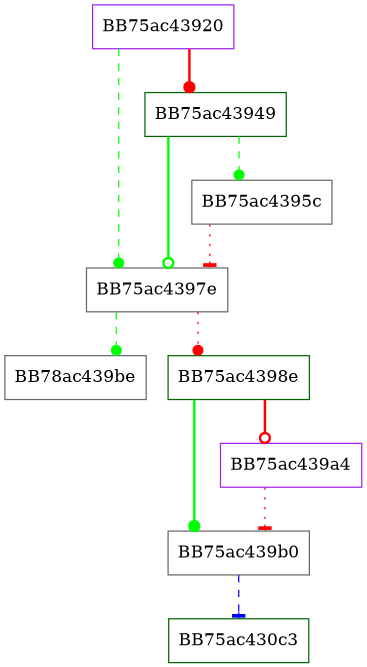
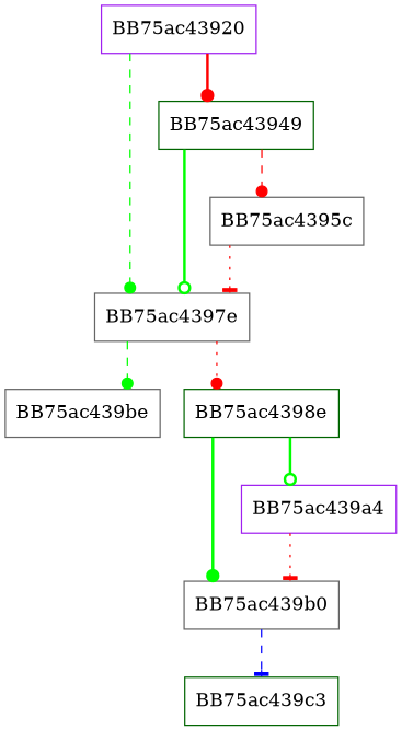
  digraph {
    splines=ortho
    node [color=gray40 shape=box]
    edge [arrowhead=dot color=red style=dashed]
    BB75ac43920 [color=purple]
    BB75ac4397e
    n3 [color=darkgreen label=BB75ac43949]
-   BB75ac439be [label=BB78ac439be]
+   BB75ac439be
    BB75ac4398e [color=darkgreen]
    BB75ac4395c
    BB75ac439b0
    BB75ac439a4 [color=purple]
-   BB75ac439c3 [color=darkgreen label=BB75ac430c3]
+   BB75ac439c3 [color=darkgreen]
    BB75ac43920 -> BB75ac4397e [color=green]
    BB75ac43920 -> n3 [style=bold]
    BB75ac4397e -> BB75ac439be [color=green]
    BB75ac4397e -> BB75ac4398e [style=dotted]
    n3 -> BB75ac4397e [arrowhead=odot color=green style=bold]
-   n3 -> BB75ac4395c [color=green]
+   n3 -> BB75ac4395c
    BB75ac4398e -> BB75ac439b0 [color=green style=bold]
-   BB75ac4398e -> BB75ac439a4 [arrowhead=odot style=bold]
+   BB75ac4398e -> BB75ac439a4 [arrowhead=odot color=green style=bold]
    BB75ac4395c -> BB75ac4397e [arrowhead=tee style=dotted]
    BB75ac439b0 -> BB75ac439c3 [arrowhead=tee color=blue]
    BB75ac439a4 -> BB75ac439b0 [arrowhead=tee style=dotted]
  }
